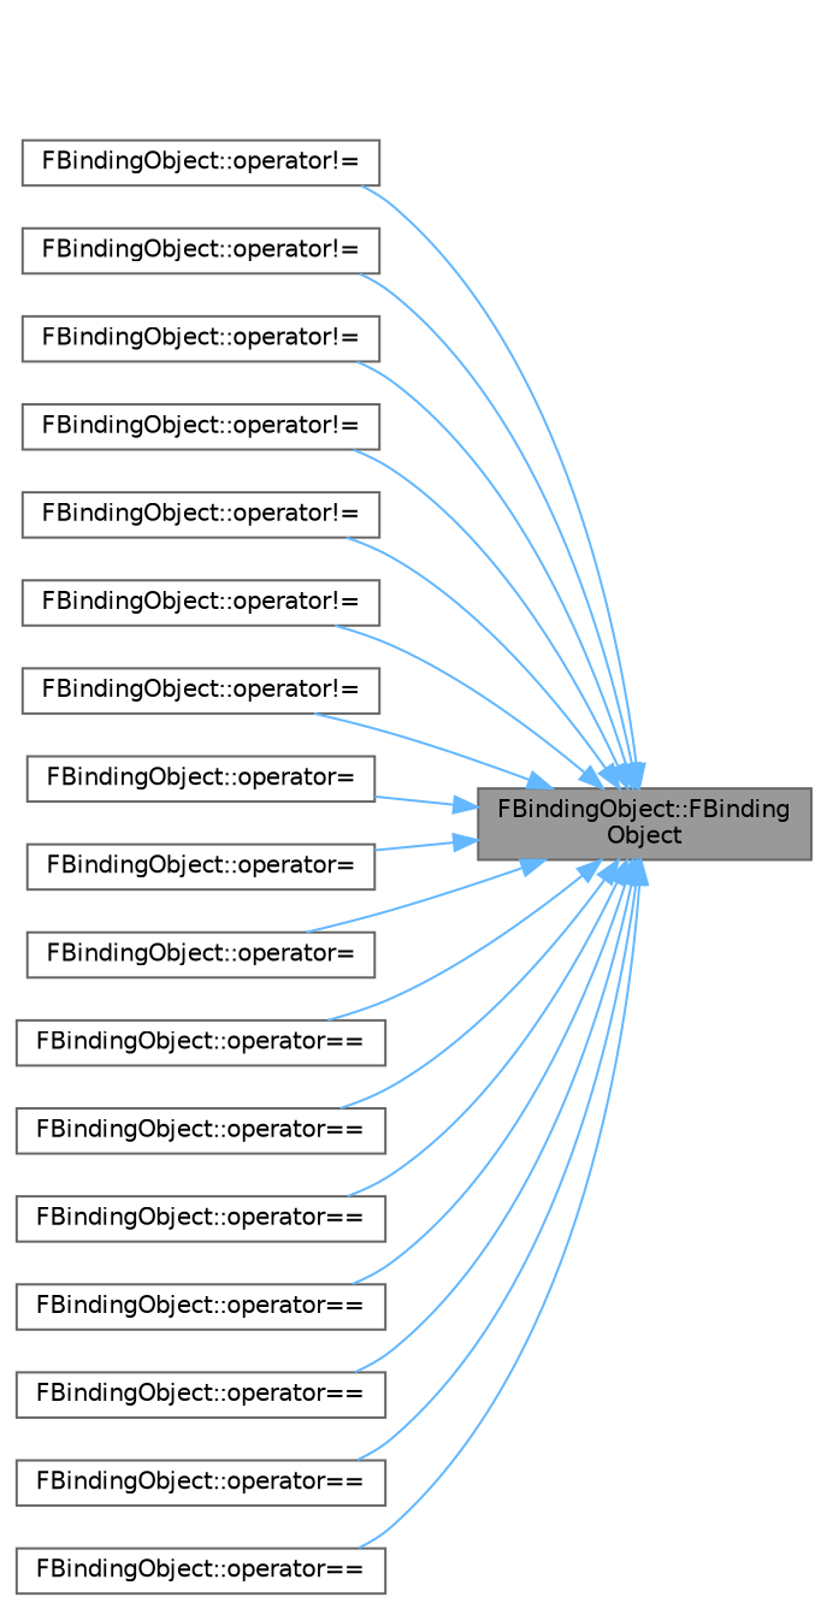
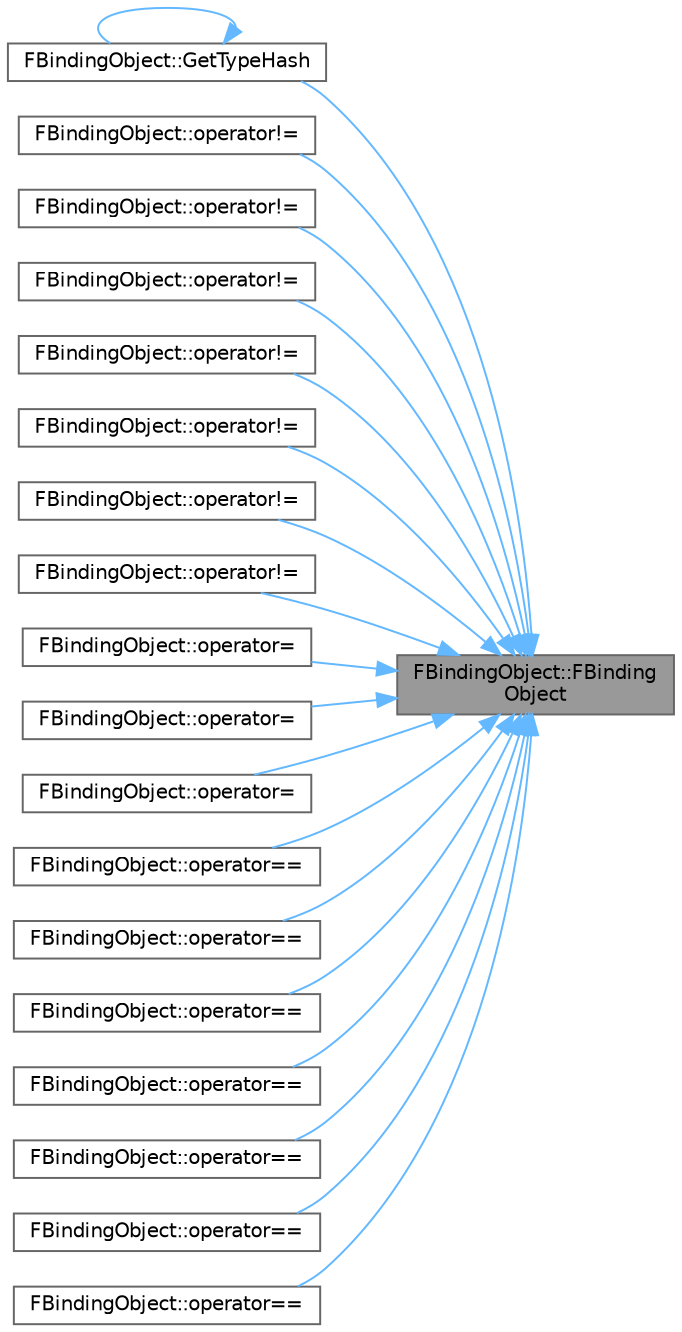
  digraph {
    rankdir=RL
    node [color=grey40 fillcolor=white fontname=Helvetica fontsize=10 shape=box style=filled]
    edge [color=steelblue1 dir=back fontname=Helvetica fontsize=10 labelfontname=Helvetica labelfontsize=10 style=solid]
    n1 [color=gray40 fillcolor=grey60 fontcolor=black height=0.2 label="FBindingObject::FBinding\lObject" width=0.4]
+   n2 [height=0.2 label="FBindingObject::GetTypeHash" width=0.4]
    n3 [height=0.2 label="FBindingObject::operator!=" width=0.4]
    n4 [height=0.2 label="FBindingObject::operator!=" width=0.4]
    n5 [height=0.2 label="FBindingObject::operator!=" width=0.4]
    n6 [height=0.2 label="FBindingObject::operator!=" width=0.4]
    n7 [height=0.2 label="FBindingObject::operator!=" width=0.4]
    n8 [height=0.2 label="FBindingObject::operator!=" width=0.4]
    n9 [height=0.2 label="FBindingObject::operator!=" width=0.4]
    n10 [height=0.2 label="FBindingObject::operator=" width=0.4]
    n11 [height=0.2 label="FBindingObject::operator=" width=0.4]
    n12 [height=0.2 label="FBindingObject::operator=" width=0.4]
    n13 [height=0.2 label="FBindingObject::operator==" width=0.4]
    n14 [height=0.2 label="FBindingObject::operator==" width=0.4]
    n15 [height=0.2 label="FBindingObject::operator==" width=0.4]
    n16 [height=0.2 label="FBindingObject::operator==" width=0.4]
    n17 [height=0.2 label="FBindingObject::operator==" width=0.4]
    n18 [height=0.2 label="FBindingObject::operator==" width=0.4]
    n19 [height=0.2 label="FBindingObject::operator==" width=0.4]
+   n1 -> n2
    n1 -> n3
    n1 -> n4
    n1 -> n5
    n1 -> n6
    n1 -> n7
    n1 -> n8
    n1 -> n9
    n1 -> n10
    n1 -> n11
    n1 -> n12
    n1 -> n13
    n1 -> n14
    n1 -> n15
    n1 -> n16
    n1 -> n17
    n1 -> n18
    n1 -> n19
+   n2 -> n2
  }
